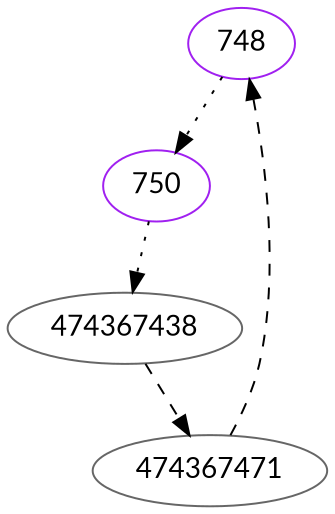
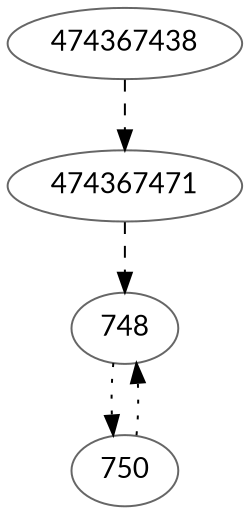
  strict digraph {
    fontname=Lato
    node [color=purple fontname=Lato]
    edge [fontname=Lato style=dotted]
-   748
+   748 [color=gray40]
    474367471 [color=gray40]
-   750
+   750 [color=gray40]
    474367438 [color=gray40]
    748 -> 750
    474367471 -> 748 [style=dashed]
-   750 -> 474367438
+   750 -> 748
    474367438 -> 474367471 [style=dashed]
  }
